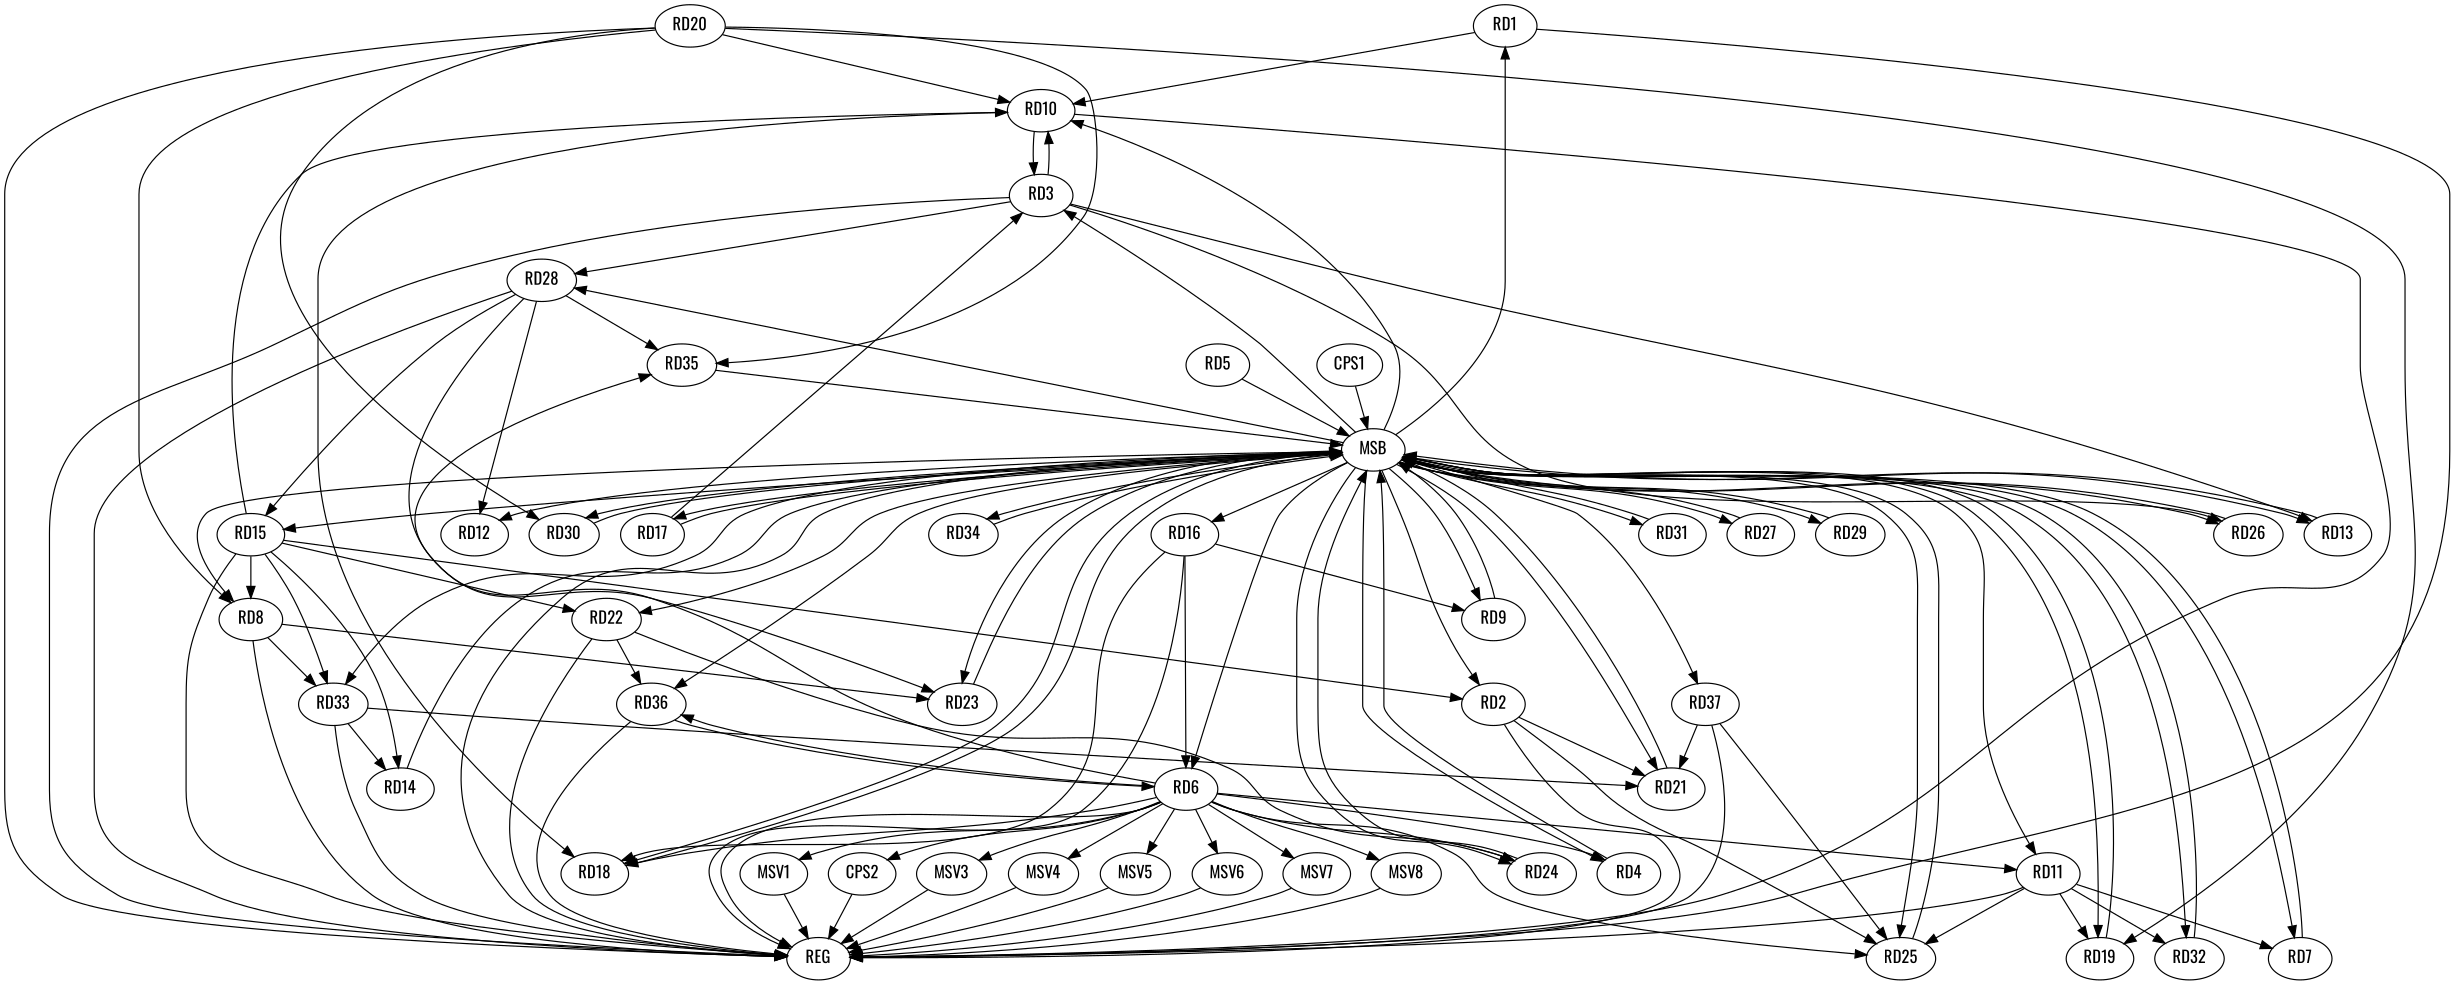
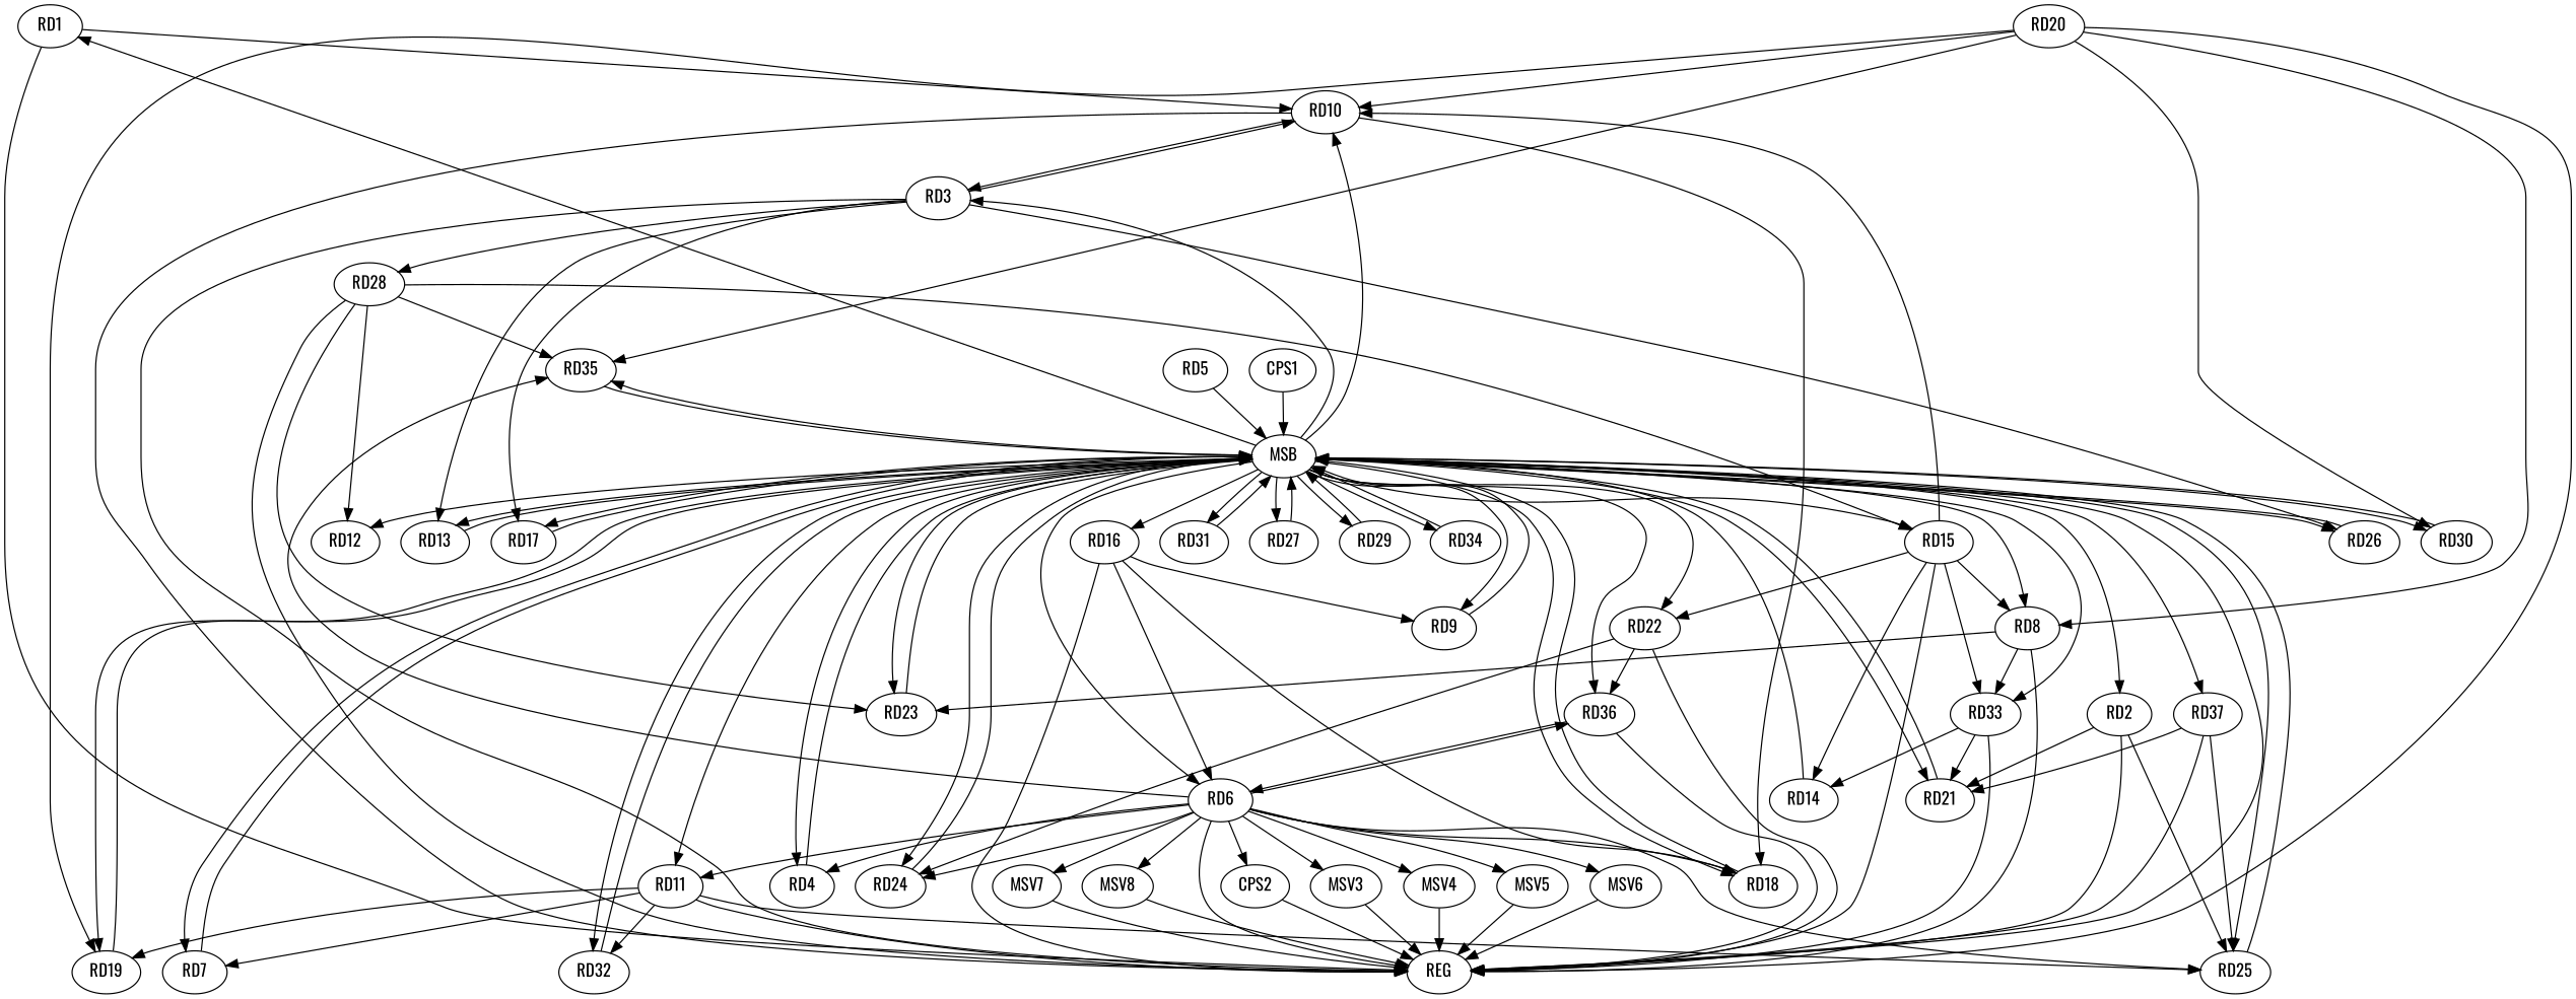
  strict digraph {
    fontname=Oswald
    node [fontname=Oswald]
    edge [fontname=Oswald]
    n1 [label=RD1]
    n2 [label=RD10]
    n3 [label=REG]
    n4 [label=RD3]
    n5 [label=RD18]
    n6 [label=RD2]
    n7 [label=RD21]
    n8 [label=RD25]
    n9 [label=MSB]
    n10 [label=RD13]
    n11 [label=RD17]
    n12 [label=RD26]
    n13 [label=RD28]
    n14 [label=RD35]
    n15 [label=RD23]
    n16 [label=RD12]
    n17 [label=RD15]
    n18 [label=RD4]
    n19 [label=RD6]
    n20 [label=RD11]
    n21 [label=RD24]
    n22 [label=RD36]
    n23 [label=RD7]
    n24 [label=RD8]
    n25 [label=RD33]
    n26 [label=RD9]
    n27 [label=RD19]
    n28 [label=RD31]
    n29 [label=RD32]
    n30 [label=RD22]
    n31 [label=RD16]
    n32 [label=RD30]
    n33 [label=RD27]
    n34 [label=RD29]
    n35 [label=RD34]
    n36 [label=RD37]
    n37 [label=RD5]
-   n38 [label=MSV1]
    n39 [label=CPS2]
    n40 [label=MSV3]
    n41 [label=MSV4]
    n42 [label=MSV5]
    n43 [label=MSV6]
    n44 [label=MSV7]
    n45 [label=MSV8]
    n46 [label=RD14]
    n47 [label=RD20]
    n48 [label=CPS1]
    n1 -> n2
    n1 -> n3
    n2 -> n3
    n2 -> n4
    n2 -> n5
    n4 -> n2
    n4 -> n3
    n4 -> n10
-   n11 -> n4
+   n4 -> n11
    n4 -> n12
    n4 -> n13
    n5 -> n9
    n6 -> n3
    n6 -> n7
    n6 -> n8
    n7 -> n9
    n8 -> n9
    n9 -> n1
    n9 -> n2
    n9 -> n3
    n9 -> n4
    n9 -> n5
    n9 -> n6
    n9 -> n7
    n9 -> n8
    n9 -> n10
    n9 -> n11
    n9 -> n12
-   n9 -> n13
+   n9 -> n14
    n9 -> n15
    n9 -> n16
    n9 -> n17
    n9 -> n18
    n9 -> n19
    n9 -> n20
    n9 -> n21
    n9 -> n22
    n9 -> n23
    n9 -> n24
    n9 -> n25
    n9 -> n26
    n9 -> n27
    n9 -> n28
    n9 -> n29
    n9 -> n30
    n9 -> n31
    n9 -> n32
    n9 -> n33
    n9 -> n34
    n9 -> n35
    n9 -> n36
    n10 -> n9
    n11 -> n9
    n12 -> n9
    n13 -> n3
    n13 -> n14
    n13 -> n15
    n13 -> n16
    n13 -> n17
    n14 -> n9
    n15 -> n9
    n17 -> n2
    n17 -> n3
-   n17 -> n6
    n17 -> n24
    n17 -> n25
    n17 -> n30
    n17 -> n46
    n18 -> n9
    n19 -> n3
    n19 -> n5
    n19 -> n8
    n19 -> n14
    n19 -> n18
    n19 -> n20
    n19 -> n21
    n19 -> n22
-   n19 -> n38
    n19 -> n39
    n19 -> n40
    n19 -> n41
    n19 -> n42
    n19 -> n43
    n19 -> n44
    n19 -> n45
    n20 -> n3
    n20 -> n8
    n20 -> n23
    n20 -> n27
    n20 -> n29
    n21 -> n9
    n22 -> n3
    n22 -> n19
    n23 -> n9
    n24 -> n3
    n24 -> n15
    n24 -> n25
    n25 -> n3
    n25 -> n7
    n25 -> n46
    n26 -> n9
    n27 -> n9
    n28 -> n9
    n29 -> n9
    n30 -> n3
    n30 -> n21
    n30 -> n22
    n31 -> n3
    n31 -> n5
    n31 -> n19
    n31 -> n26
    n32 -> n9
    n33 -> n9
    n34 -> n9
    n35 -> n9
    n36 -> n3
    n36 -> n7
    n36 -> n8
    n37 -> n9
-   n38 -> n3
    n39 -> n3
    n40 -> n3
    n41 -> n3
    n42 -> n3
    n43 -> n3
    n44 -> n3
    n45 -> n3
    n46 -> n9
    n47 -> n2
    n47 -> n3
    n47 -> n14
    n47 -> n24
    n47 -> n27
    n47 -> n32
    n48 -> n9
  }
